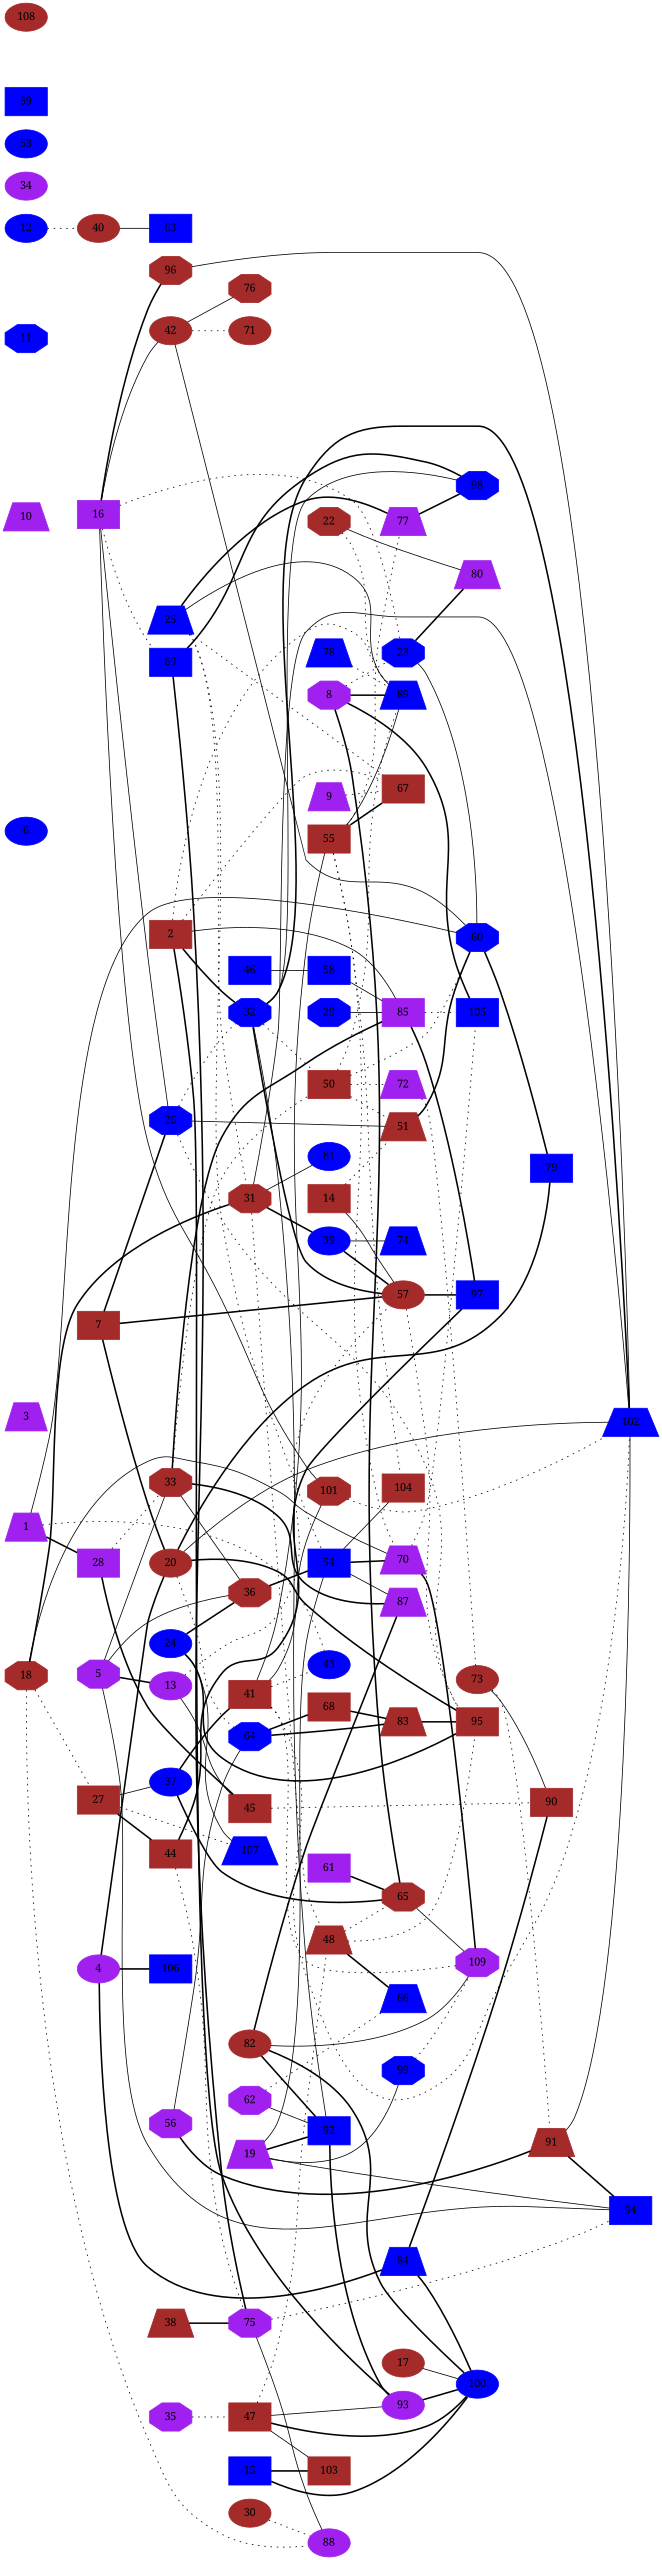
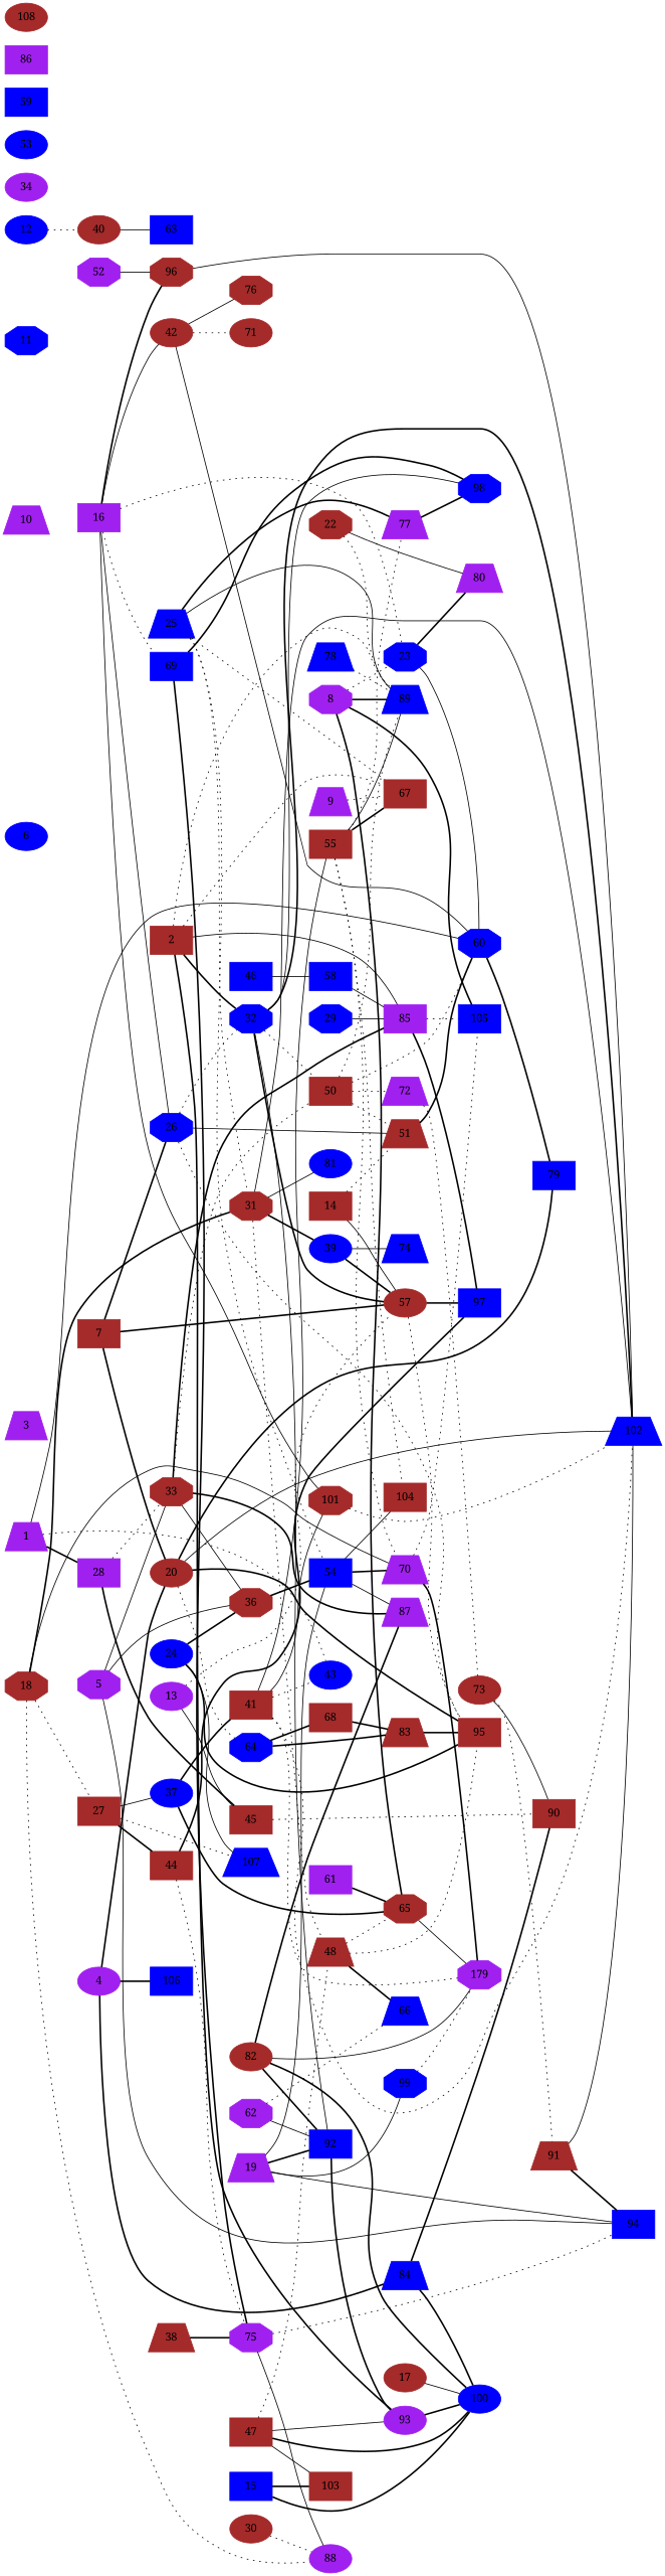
  graph {
    fontname="Noto Serif"
    rankdir=LR
    node [color=brown fontname="Noto Serif" shape=box style=filled]
    edge [fontname="Noto Serif" style=bold]
    1 [color=purple shape=trapezium]
    43 [color=blue shape=ellipse]
    60 [color=blue shape=octagon]
    28 [color=purple]
    13 [color=purple shape=ellipse]
    57 [shape=ellipse]
    45
    79 [color=blue]
    32 [color=blue shape=octagon]
    2
    67
    85 [color=purple]
    89 [color=blue shape=trapezium]
    93 [color=purple shape=ellipse]
    92 [color=blue]
    102 [color=blue shape=trapezium]
    50
    98 [color=blue shape=octagon]
    105 [color=blue]
    97 [color=blue]
    100 [color=blue shape=ellipse]
    3 [color=purple shape=trapezium]
    4 [color=purple shape=ellipse]
    20 [shape=ellipse]
    84 [color=blue shape=trapezium]
    106 [color=blue]
    64 [color=blue shape=octagon]
    95
    90
    5 [color=purple shape=octagon]
    33 [shape=octagon]
    36 [shape=octagon]
    94 [color=blue]
    87 [color=purple shape=trapezium]
    54 [color=blue]
    6 [color=blue shape=ellipse]
    7
    26 [color=blue shape=octagon]
    51 [shape=trapezium]
    8 [color=purple shape=octagon]
    23 [color=blue shape=octagon]
    65 [shape=octagon]
    80 [color=purple shape=trapezium]
-   109 [color=purple shape=octagon]
+   109 [color=purple shape=octagon label=179]
    9 [color=purple shape=trapezium]
    10 [color=purple shape=trapezium]
    11 [color=blue shape=octagon]
    12 [color=blue shape=ellipse]
    40 [shape=ellipse]
    63 [color=blue]
    14
    15 [color=blue]
    103
    16 [color=purple]
    42 [shape=ellipse]
    69 [color=blue]
    96 [shape=octagon]
    101 [shape=octagon]
    71 [shape=ellipse]
    76 [shape=octagon]
    75 [color=purple shape=octagon]
    17 [shape=ellipse]
    18 [shape=octagon]
    27
    31 [shape=octagon]
    70 [color=purple shape=trapezium]
    88 [color=purple shape=ellipse]
    107 [color=blue shape=trapezium]
    37 [color=blue shape=ellipse]
    44
    81 [color=blue shape=ellipse]
    39 [color=blue shape=ellipse]
    48 [shape=trapezium]
    19 [color=purple shape=trapezium]
    99 [color=blue shape=octagon]
    104
    68
    83 [shape=trapezium]
    22 [shape=octagon]
    24 [color=blue shape=ellipse]
    25 [color=blue shape=trapezium]
    77 [color=purple shape=trapezium]
    41
    29 [color=blue shape=octagon]
    30 [shape=ellipse]
    74 [color=blue shape=trapezium]
    66 [color=blue shape=trapezium]
    72 [color=purple shape=trapezium]
    34 [color=purple shape=ellipse]
-   35 [color=purple shape=octagon]
    47
    55
    38 [shape=trapezium]
    46 [color=blue]
    58 [color=blue]
    73 [shape=ellipse]
+   52 [color=purple shape=octagon]
    53 [color=blue shape=ellipse]
-   56 [color=purple shape=octagon]
    91 [shape=trapezium]
    59 [color=blue]
    61 [color=purple]
    62 [color=purple shape=octagon]
    78 [color=blue shape=trapezium]
    82 [shape=ellipse]
+   86 [color=purple]
    108 [shape=ellipse]
    1 -- 43 [style=dotted]
    1 -- 60 [style=solid]
    1 -- 28
    60 -- 79
    28 -- 45
    28 -- 33 [style=dotted]
    13 -- 57 [style=dotted]
    13 -- 45 [style=solid]
    57 -- 97
    57 -- 95 [style=dotted]
    45 -- 90 [style=dotted]
    32 -- 57
    32 -- 92 [style=solid]
    32 -- 102
    32 -- 50 [style=dotted]
    32 -- 98 [style=solid]
    2 -- 32
    2 -- 67 [style=dotted]
    2 -- 85 [style=solid]
    2 -- 89 [style=dotted]
    2 -- 93
    85 -- 105 [style=dotted]
    85 -- 97
    93 -- 100
    92 -- 93
    50 -- 60 [style=dotted]
    50 -- 89 [style=dotted]
    50 -- 51 [style=dotted]
    50 -- 72 [style=dotted]
    4 -- 20
    4 -- 84
    4 -- 106
    20 -- 79
    20 -- 102 [style=solid]
    20 -- 64 [style=dotted]
    20 -- 95
    84 -- 100
    84 -- 90
    64 -- 68
    64 -- 83
-   5 -- 13
    5 -- 33 [style=solid]
    5 -- 36 [style=solid]
    5 -- 94 [style=solid]
    33 -- 85
    33 -- 50 [style=dotted]
    33 -- 36 [style=solid]
    33 -- 87
    36 -- 54
    54 -- 87 [style=solid]
    54 -- 70
    54 -- 104 [style=solid]
    7 -- 57
    7 -- 20
    7 -- 26
    26 -- 32 [style=dotted]
    26 -- 95 [style=dotted]
    26 -- 51 [style=solid]
    51 -- 60
    8 -- 89
    8 -- 105
    8 -- 23 [style=dotted]
    8 -- 65
    23 -- 60 [style=solid]
    23 -- 80
    65 -- 109 [style=solid]
    9 -- 67 [style=dotted]
    12 -- 40 [style=dotted]
    40 -- 63 [style=solid]
    14 -- 57 [style=solid]
    14 -- 51 [style=dotted]
    15 -- 100
    15 -- 103
    16 -- 26 [style=solid]
    16 -- 23 [style=dotted]
    16 -- 42 [style=solid]
    16 -- 69 [style=dotted]
    16 -- 96
    16 -- 101 [style=solid]
    42 -- 60 [style=solid]
    42 -- 71 [style=dotted]
    42 -- 76 [style=solid]
    69 -- 98
    69 -- 75
    96 -- 102 [style=solid]
    101 -- 102 [style=dotted]
    75 -- 94 [style=dotted]
    75 -- 88 [style=solid]
    17 -- 100 [style=solid]
    18 -- 27 [style=dotted]
    18 -- 31
    18 -- 70 [style=solid]
    18 -- 88 [style=dotted]
    27 -- 107 [style=dotted]
    27 -- 37 [style=solid]
    27 -- 44
    31 -- 102 [style=solid]
    31 -- 81 [style=solid]
    31 -- 39
    31 -- 48 [style=dotted]
    70 -- 105 [style=dotted]
    70 -- 109
    37 -- 65
    37 -- 41
    44 -- 97
    44 -- 75 [style=dotted]
    39 -- 57
    39 -- 74 [style=solid]
    48 -- 95 [style=dotted]
    48 -- 65 [style=dotted]
    48 -- 66
    19 -- 92
    19 -- 94 [style=solid]
    19 -- 54 [style=solid]
    19 -- 99 [style=solid]
    99 -- 109 [style=dotted]
    68 -- 83
    83 -- 95
    22 -- 89 [style=dotted]
    22 -- 80 [style=solid]
    24 -- 95
    24 -- 36
    24 -- 107 [style=solid]
    25 -- 67 [style=dotted]
    25 -- 89 [style=solid]
    25 -- 54 [style=dotted]
    25 -- 31 [style=dotted]
    25 -- 77
    77 -- 98
    41 -- 43 [style=dotted]
    41 -- 102 [style=dotted]
    41 -- 109 [style=dotted]
    41 -- 101 [style=solid]
    41 -- 55 [style=solid]
    29 -- 85 [style=solid]
    30 -- 88 [style=dotted]
    72 -- 73 [style=dotted]
-   35 -- 47 [style=dotted]
    47 -- 93 [style=solid]
    47 -- 100
    47 -- 103 [style=solid]
    47 -- 48 [style=dotted]
    55 -- 67
    55 -- 89 [style=solid]
    55 -- 70 [style=dotted]
    55 -- 104 [style=dotted]
    55 -- 77 [style=dotted]
    38 -- 75
    46 -- 58 [style=solid]
    58 -- 85 [style=solid]
    73 -- 90 [style=solid]
    73 -- 91 [style=dotted]
-   56 -- 64 [style=solid]
-   56 -- 91
+   52 -- 96 [style=solid]
    91 -- 102 [style=solid]
    91 -- 94
    61 -- 65
    62 -- 92 [style=solid]
    62 -- 66 [style=dotted]
    78 -- 89 [style=dotted]
    82 -- 92
    82 -- 100
    82 -- 87
    82 -- 109 [style=solid]
  }
